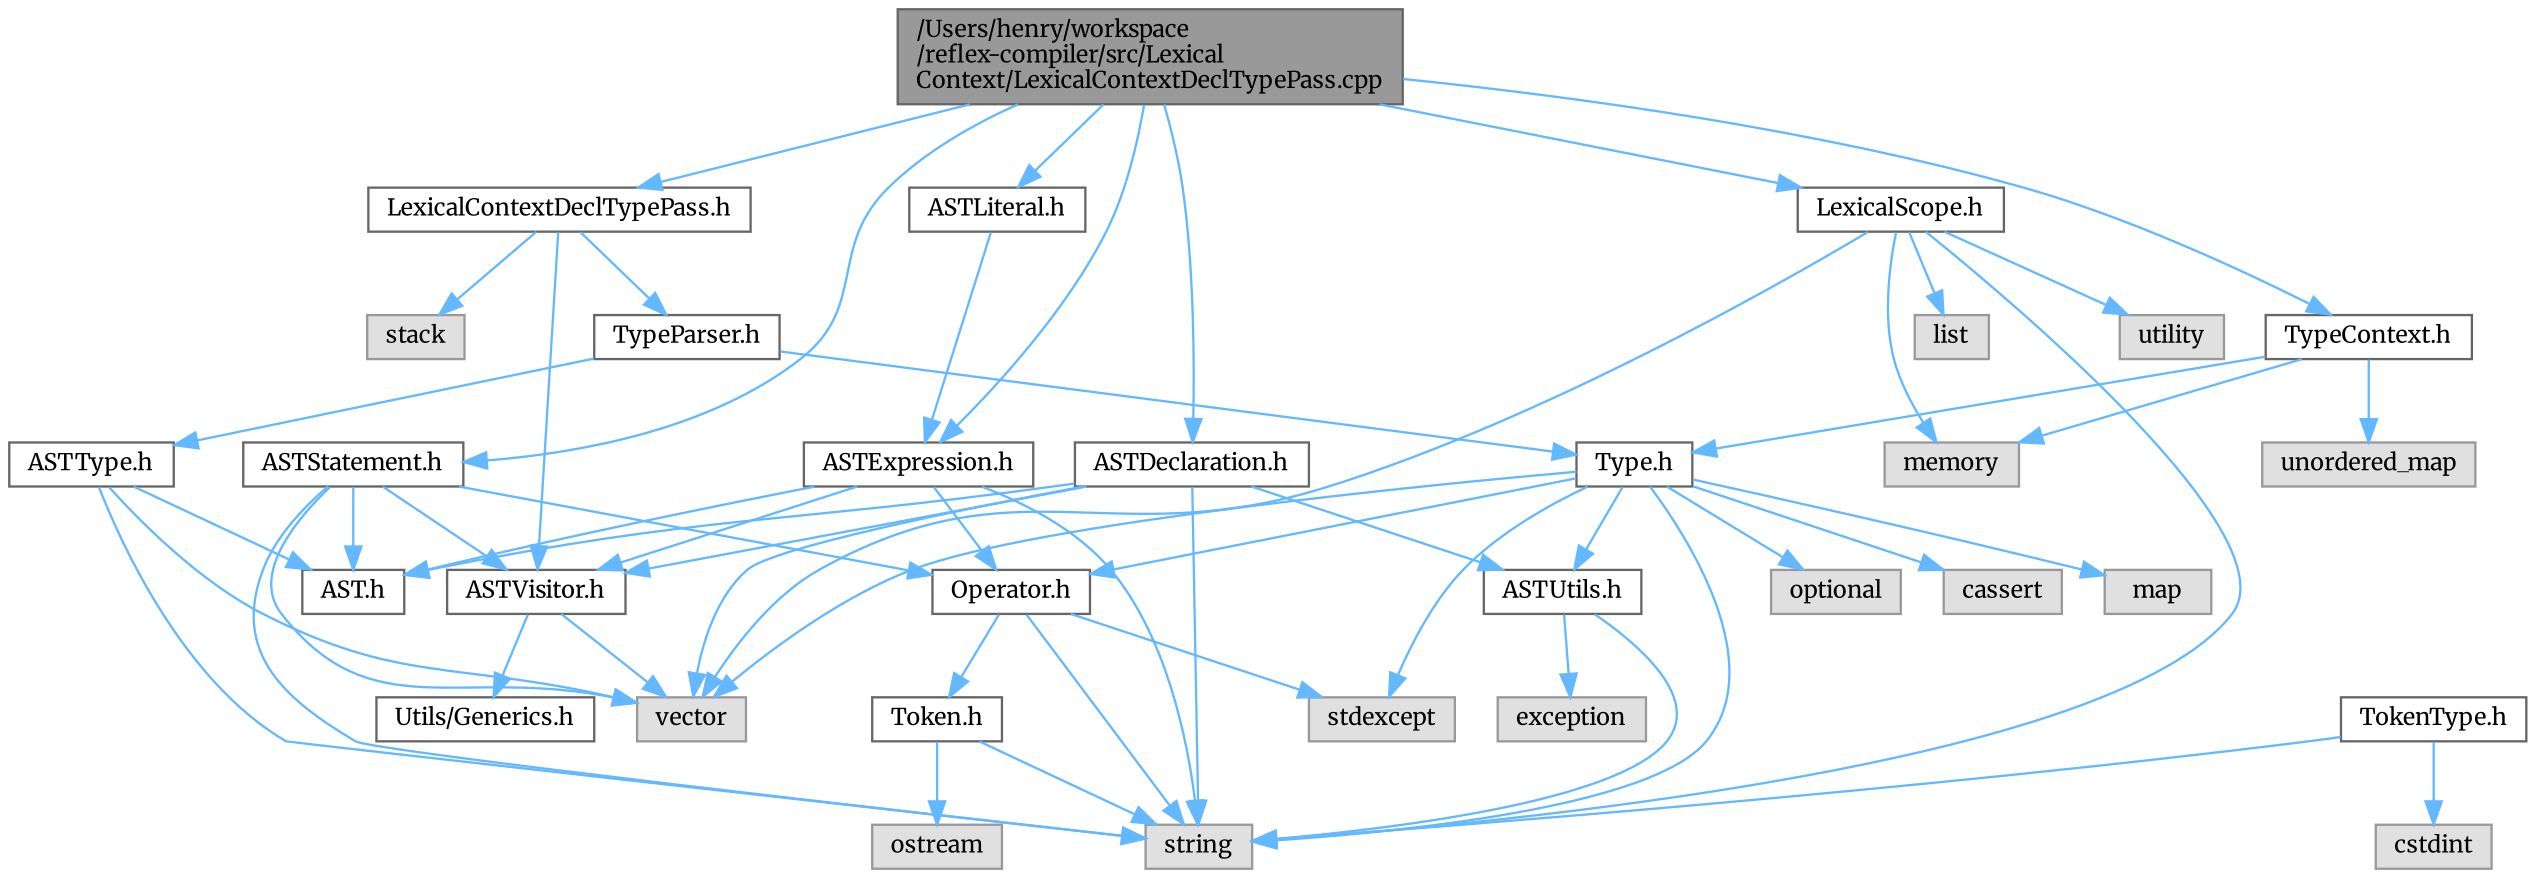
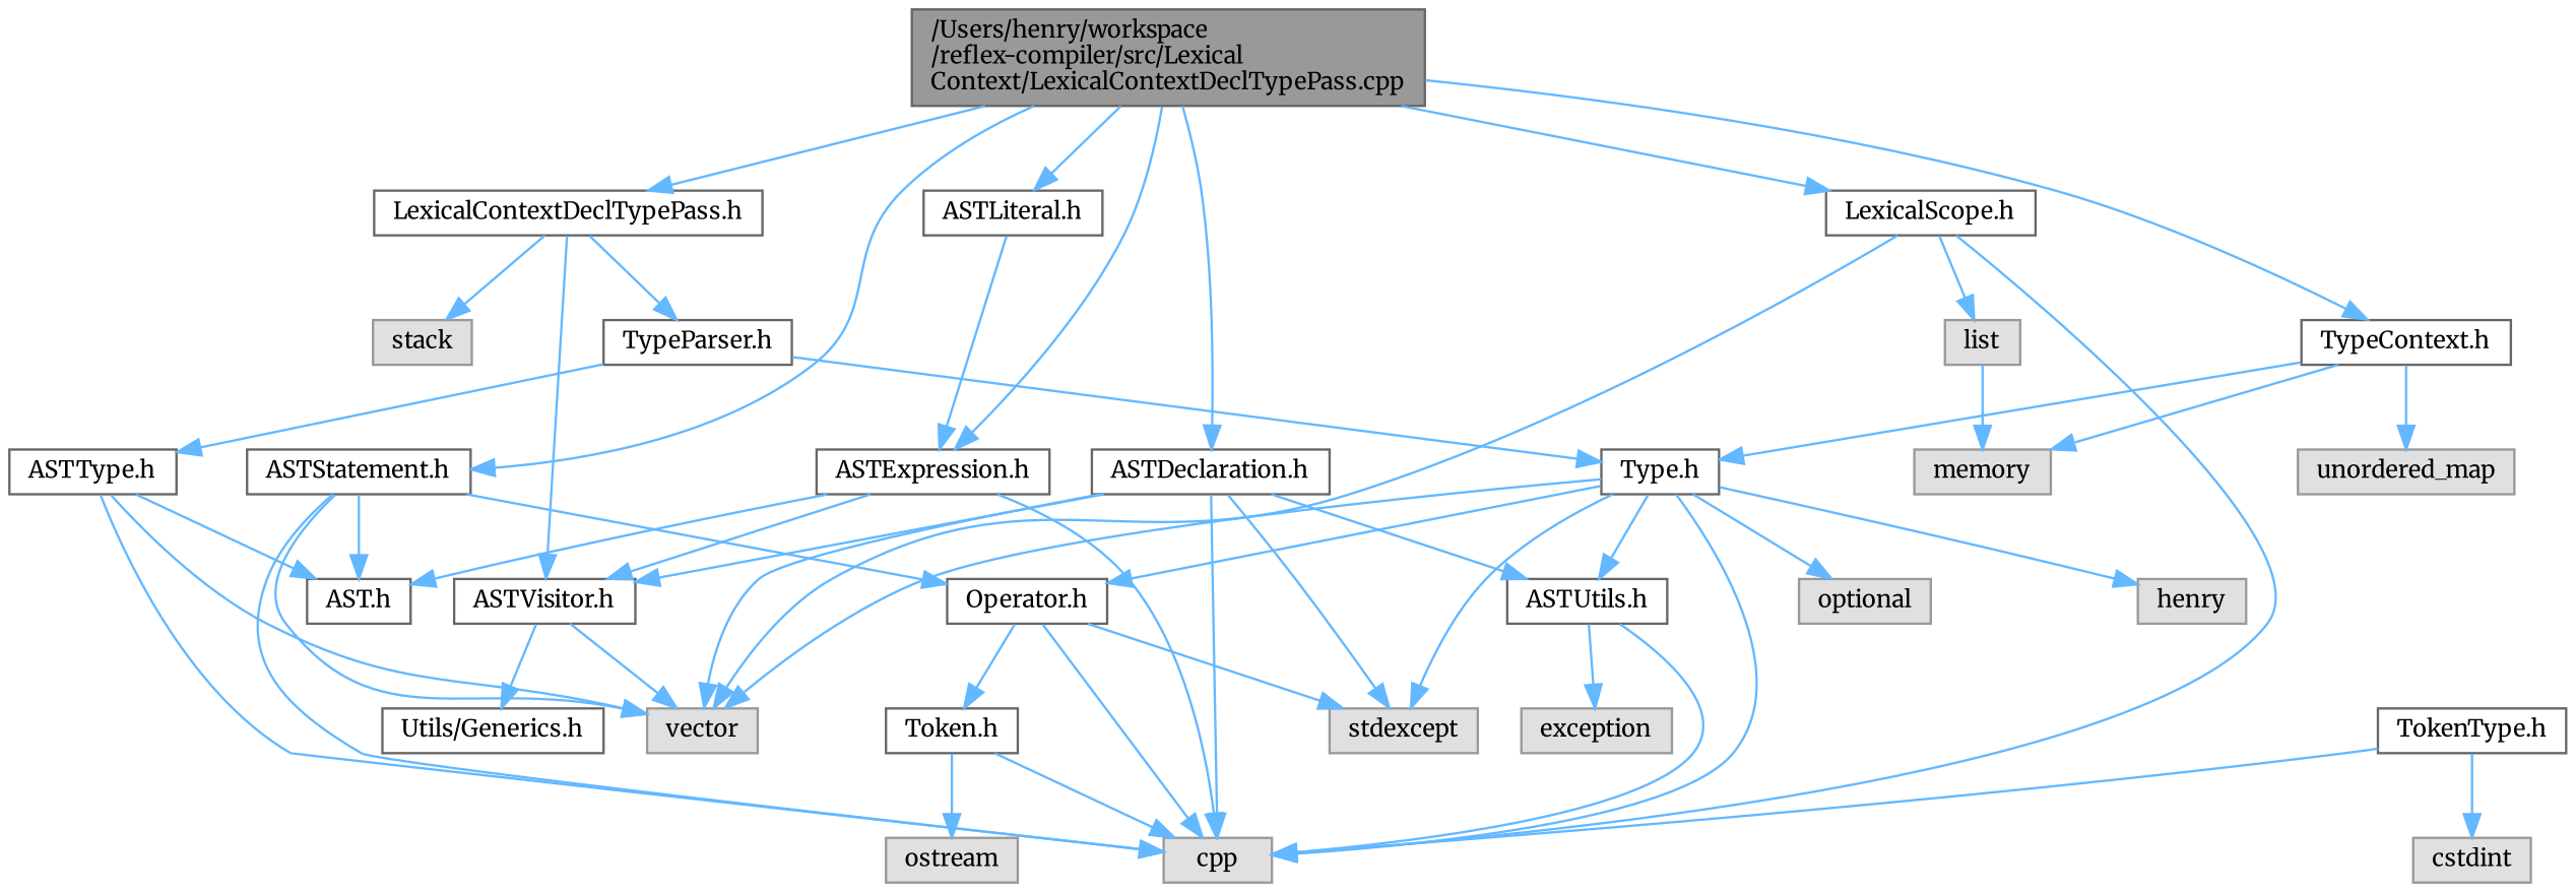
  digraph {
    fontname=Merriweather
    node [color=grey40 fillcolor=white fontname=Merriweather fontsize=10 shape=box style=filled]
    edge [color=steelblue1 fontname=Merriweather fontsize=10 labelfontname=Helvetica labelfontsize=10 style=solid]
    n1 [color=gray40 fillcolor=grey60 fontcolor=black height=0.2 label="/Users/henry/workspace\l/reflex-compiler/src/Lexical\lContext/LexicalContextDeclTypePass.cpp" width=0.4]
    n2 [height=0.2 label="LexicalContextDeclTypePass.h" width=0.4]
    n3 [height=0.2 label="LexicalScope.h" width=0.4]
    n4 [height=0.2 label="TypeContext.h" width=0.4]
    n5 [height=0.2 label="ASTDeclaration.h" width=0.4]
    n6 [height=0.2 label="ASTStatement.h" width=0.4]
    n7 [height=0.2 label="ASTExpression.h" width=0.4]
    n8 [height=0.2 label="ASTLiteral.h" width=0.4]
    n9 [color=grey60 fillcolor="#E0E0E0" height=0.2 label=stack width=0.4]
    n10 [height=0.2 label="ASTVisitor.h" width=0.4]
    n11 [height=0.2 label="TypeParser.h" width=0.4]
    n12 [color=grey60 fillcolor="#E0E0E0" height=0.2 label=memory width=0.4]
-   n13 [color=grey60 fillcolor="#E0E0E0" height=0.2 label=string width=0.4]
+   n13 [color=grey60 fillcolor="#E0E0E0" height=0.2 label=cpp width=0.4]
    n14 [color=grey60 fillcolor="#E0E0E0" height=0.2 label=vector width=0.4]
-   n15 [color=grey60 fillcolor="#E0E0E0" height=0.2 label=utility width=0.4]
    n16 [color=grey60 fillcolor="#E0E0E0" height=0.2 label=list width=0.4]
    n17 [height=0.2 label="Type.h" width=0.4]
    n18 [color=grey60 fillcolor="#E0E0E0" height=0.2 label=unordered_map width=0.4]
    n19 [height=0.2 label="ASTUtils.h" width=0.4]
    n20 [height=0.2 label="AST.h" width=0.4]
    n21 [height=0.2 label="Operator.h" width=0.4]
    n22 [height=0.2 label="Utils/Generics.h" width=0.4]
    n23 [height=0.2 label="ASTType.h" width=0.4]
    n24 [color=grey60 fillcolor="#E0E0E0" height=0.2 label=optional width=0.4]
-   n25 [color=grey60 fillcolor="#E0E0E0" height=0.2 label=cassert width=0.4]
-   n26 [color=grey60 fillcolor="#E0E0E0" height=0.2 label=map width=0.4]
+   n26 [color=grey60 fillcolor="#E0E0E0" height=0.2 label=henry width=0.4]
    n27 [color=grey60 fillcolor="#E0E0E0" height=0.2 label=stdexcept width=0.4]
    n28 [color=grey60 fillcolor="#E0E0E0" height=0.2 label=exception width=0.4]
    n29 [height=0.2 label="Token.h" width=0.4]
    n30 [color=grey60 fillcolor="#E0E0E0" height=0.2 label=ostream width=0.4]
    n31 [height=0.2 label="TokenType.h" width=0.4]
    n32 [color=grey60 fillcolor="#E0E0E0" height=0.2 label=cstdint width=0.4]
    n1 -> n2
    n1 -> n3
    n1 -> n4
    n1 -> n5
    n1 -> n6
    n1 -> n7
    n1 -> n8
    n2 -> n9
    n2 -> n10
    n2 -> n11
-   n3 -> n12
+   n16 -> n12
    n3 -> n13
    n3 -> n14
-   n3 -> n15
    n3 -> n16
    n4 -> n12
    n4 -> n17
    n4 -> n18
    n5 -> n10
    n5 -> n13
    n5 -> n14
    n5 -> n19
-   n5 -> n20
-   n6 -> n10
+   n5 -> n27
    n6 -> n13
    n6 -> n14
    n6 -> n20
    n6 -> n21
    n7 -> n10
    n7 -> n13
    n7 -> n20
-   n7 -> n21
    n8 -> n7
    n10 -> n14
    n10 -> n22
    n11 -> n17
    n11 -> n23
    n17 -> n13
    n17 -> n14
    n17 -> n19
    n17 -> n21
    n17 -> n24
-   n17 -> n25
    n17 -> n26
    n17 -> n27
    n19 -> n13
    n19 -> n28
    n21 -> n13
    n21 -> n27
    n21 -> n29
    n23 -> n13
    n23 -> n14
    n23 -> n20
    n29 -> n13
    n29 -> n30
    n31 -> n13
    n31 -> n32
  }
